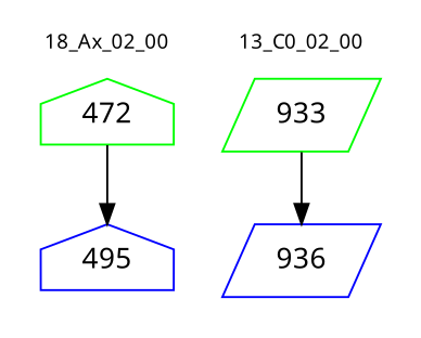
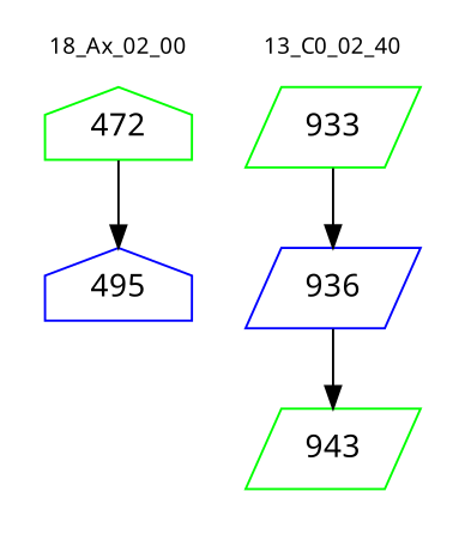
  digraph {
    fontname="Noto Sans"
    node [color=green fontname="Noto Sans" shape=parallelogram]
    edge [color=black fontname="Noto Sans"]
    n1 [label=472 shape=house]
    n2 [color=blue label=495 shape=house]
    n3 [label=933]
    n4 [color=blue label=936]
+   n5 [label=943]
    subgraph cluster_1 {
      color=white
      fontsize=10
      label="18_Ax_02_00"
      n1
      n2
    }
    subgraph cluster_2 {
      color=white
      fontsize=10
-     label="13_C0_02_00"
+     label="13_C0_02_40"
      n3
      n4
+     n5
    }
    n1 -> n2
    n3 -> n4
+   n4 -> n5
  }
